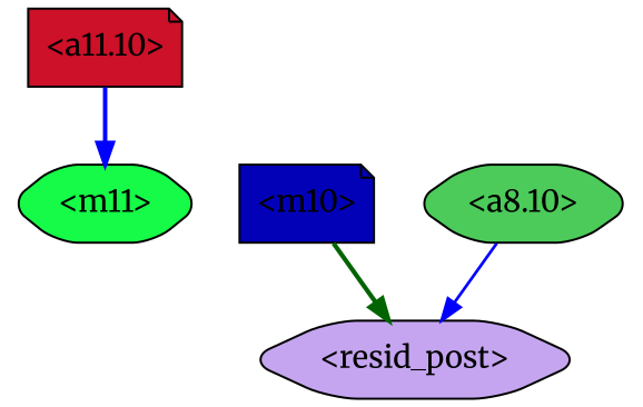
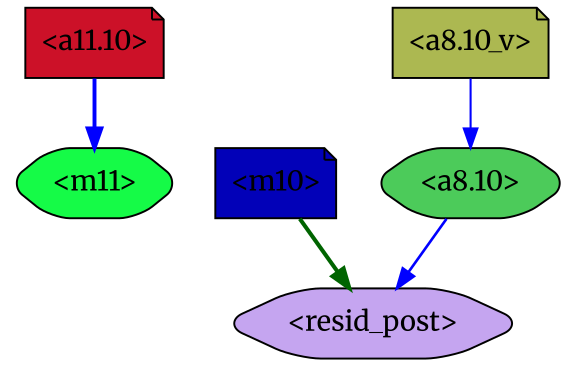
  strict digraph {
    fontname=Merriweather
    splines=true
    node [color=black fontname=Merriweather shape=hexagon style="filled, rounded"]
    edge [color=blue fontname=Merriweather]
    "<m11>" [fillcolor="#15fb47"]
    "<resid_post>" [fillcolor="#c5a5f0"]
    "<m10>" [fillcolor="#0201b8" shape=note]
    "<a8.10>" [fillcolor="#4ccb5a"]
    "<a11.10>" [fillcolor="#cc1128" shape=note]
+   "<a8.10_v>" [fillcolor="#acb851" shape=note]
    "<m10>" -> "<resid_post>" [color=darkgreen penwidth=2.087038040161133]
    "<a8.10>" -> "<resid_post>" [penwidth=1.3499497175216675]
    "<a11.10>" -> "<m11>" [penwidth=2.0028769969940186]
+   "<a8.10_v>" -> "<a8.10>" [penwidth=1.0676517486572266]
  }
